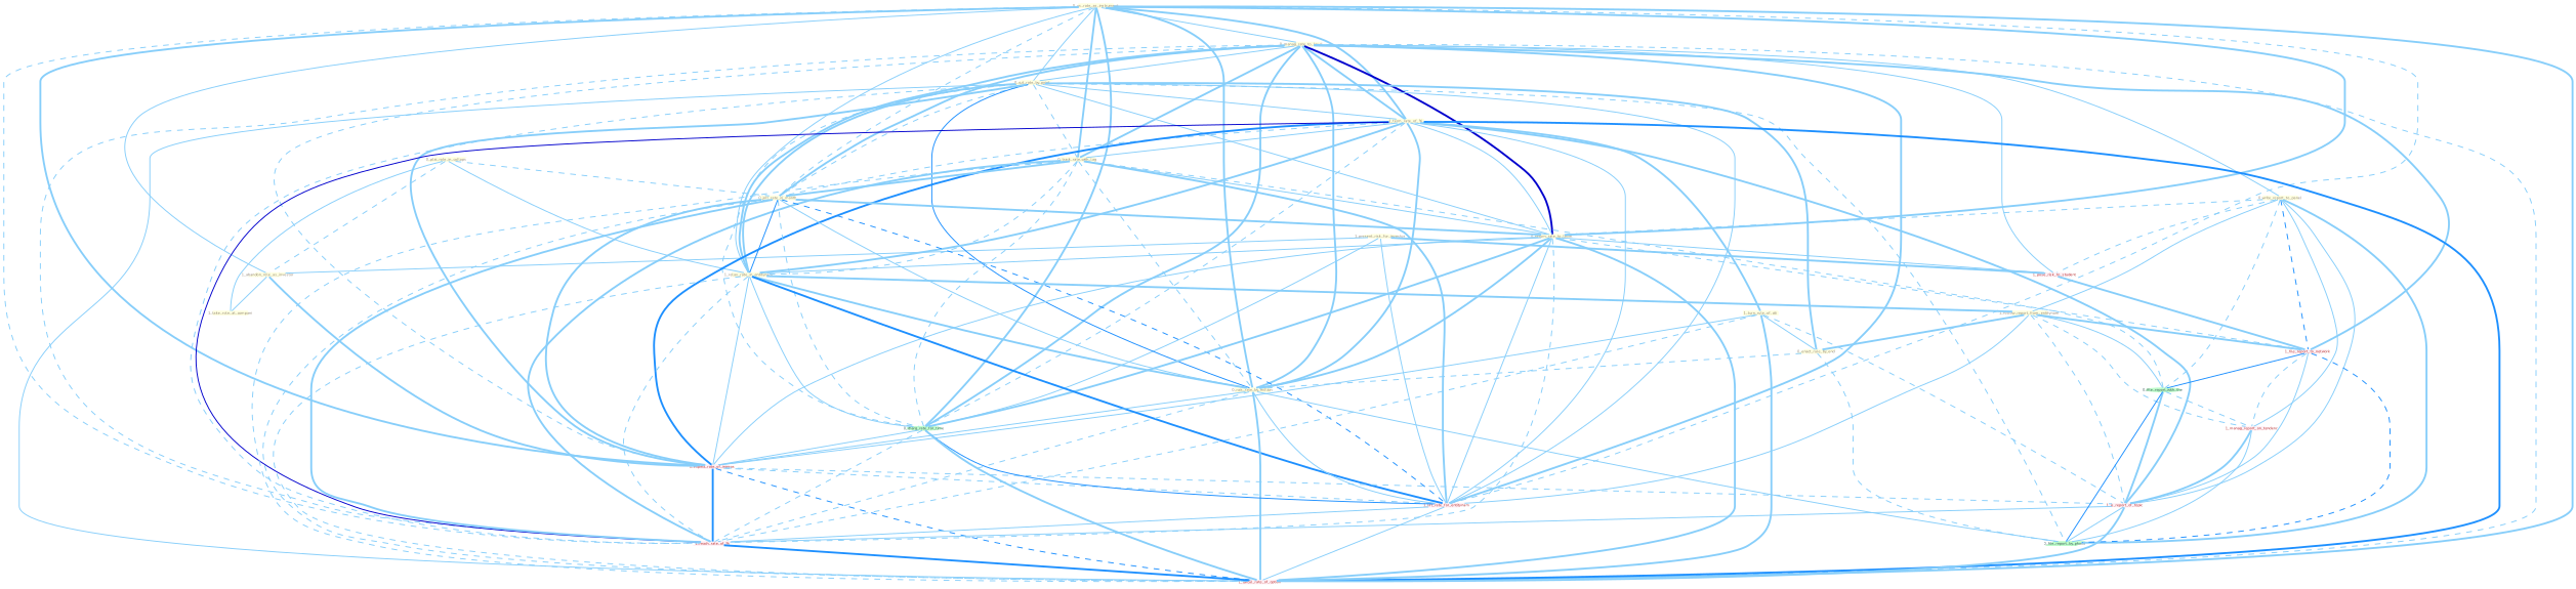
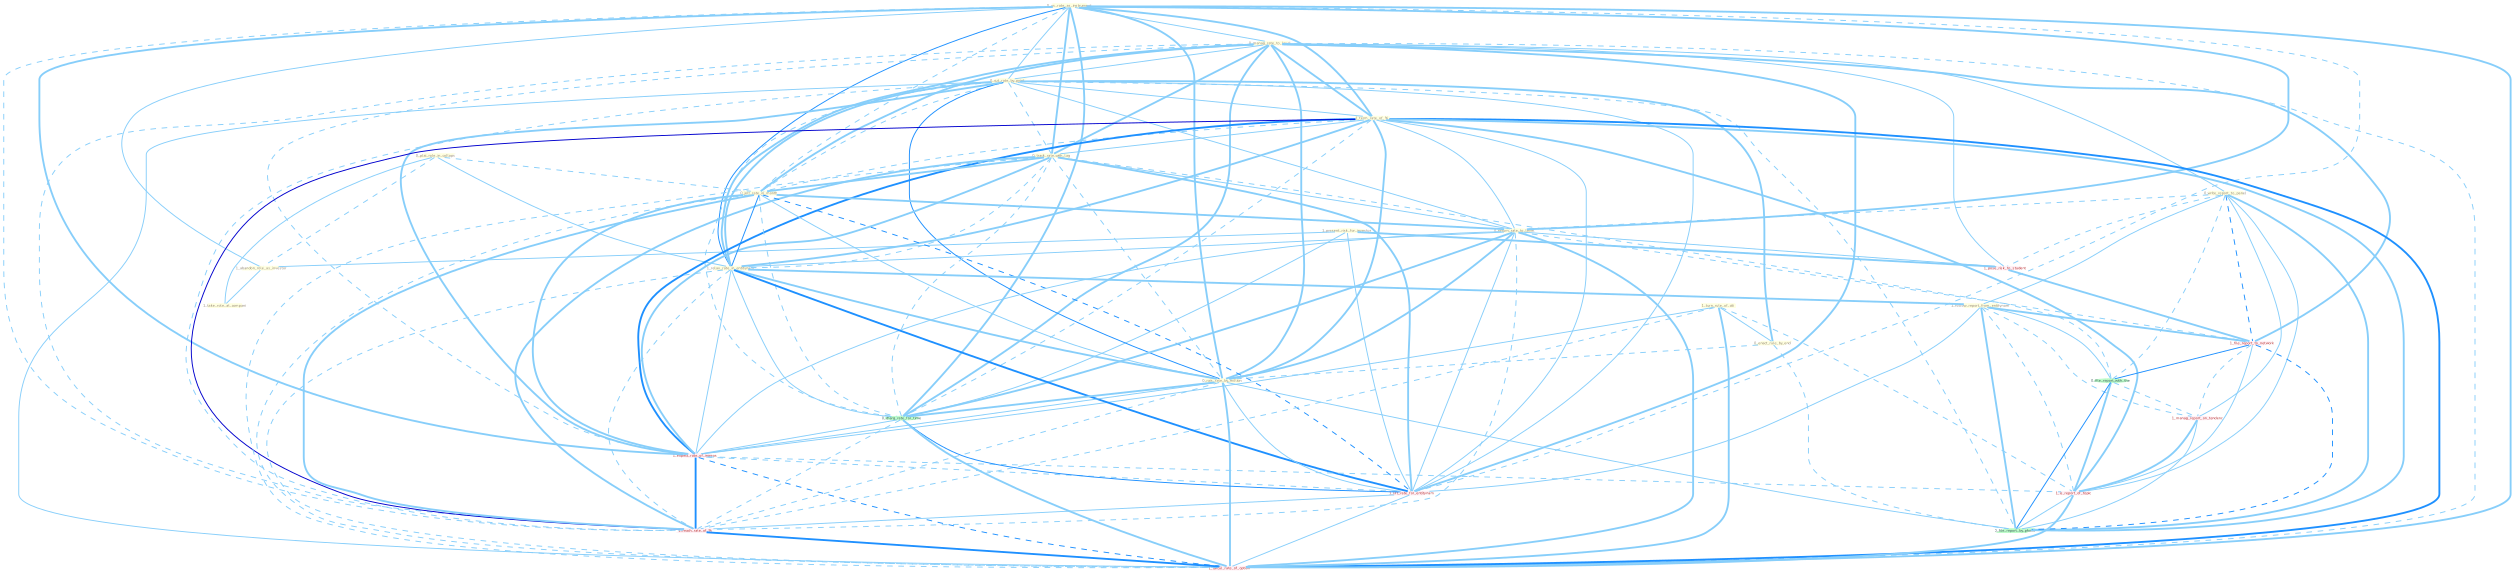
  graph {
    fontname=Nunito
    node [color="#ffffe0" fixedsize=true fontcolor="#8b7d6b" fontname=Nunito fontsize=4 shape=note style=filled]
    edge [color="#87cefa" fontname=Nunito style=bold w=1]
    "0_us_rate_as_instrument " [height=.06 width=.5]
    "1_present_risk_for_investor " [height=.06 shape=ellipse width=.5]
    "0_manag_rate_to_level " [height=.06 shape=parallelogram width=.5]
    "0_cut_rate_by_point " [height=.06 shape=parallelogram width=.5]
    "0_plai_role_in_collaps " [height=.06 shape=parallelogram width=.5]
    "0_write_report_to_panel " [height=.06 width=.5]
    "1_abandon_role_as_investor " [height=.06 shape=parallelogram width=.5]
    "1_term_rate_of_% " [height=.06 width=.5]
    "0_track_rate_with_lag " [height=.06 width=.5]
    "0_jolt_rate_in_month " [height=.06 width=.5]
    "0_return_rate_to_level " [height=.06 shape=ellipse width=.5]
    "1_turn_rule_of_citi " [height=.06 width=.5]
    "1_relax_rate_in_entitynam " [height=.06 width=.5]
    "0_enact_rule_by_end " [height=.06 shape=parallelogram width=.5]
    "1_take_role_at_compani " [height=.06 width=.5]
    "0_rais_rate_by_million " [height=.06 width=.5]
    "1_follow_report_from_entitynam " [height=.06 width=.5]
    "1_pose_risk_to_student " [color="#fff0f5" fontcolor="#b22222" height=.06 shape=ellipse width=.5]
    "1_file_report_to_network " [color="#fff0f5" fontcolor="#b22222" height=.06 shape=parallelogram width=.5]
    "1_expect_rate_of_increas " [color="#fff0f5" fontcolor="#b22222" height=.06 shape=ellipse width=.5]
    n21 [color="#fff0f5" fontcolor="#b22222" height=.06 label="1_manag_report_on_tendenc" shape=ellipse width=.5]
    "1_lift_rate_for_entitynam " [color="#fff0f5" fontcolor="#b22222" height=.06 shape=parallelogram width=.5]
    "1_is_report_of_topic " [color="#fff0f5" fontcolor="#b22222" height=.06 shape=ellipse width=.5]
    "1_reach_rate_of_% " [color="#fff0f5" fontcolor="#b22222" height=.06 shape=parallelogram width=.5]
    "1_calcul_rate_of_option " [color="#fff0f5" fontcolor="#b22222" height=.06 shape=parallelogram width=.5]
    "0_charg_rate_for_time " [color="#BDFCC9" fontcolor="#2f4f4f" height=.06 shape=ellipse width=.5]
    "0_file_report_by_phone " [color="#BDFCC9" fontcolor="#2f4f4f" height=.06 shape=parallelogram width=.5]
    "0_file_report_with_the " [color="#BDFCC9" fontcolor="#2f4f4f" height=.06 shape=ellipse width=.5]
    subgraph sub_1 {
      "0_us_rate_as_instrument "
      "1_present_risk_for_investor "
      "0_manag_rate_to_level "
      "0_cut_rate_by_point "
      "0_plai_role_in_collaps "
      "0_write_report_to_panel "
      "1_abandon_role_as_investor "
      "1_term_rate_of_% "
      "0_track_rate_with_lag "
      "0_jolt_rate_in_month "
      "0_return_rate_to_level "
      "1_turn_rule_of_citi "
      "1_relax_rate_in_entitynam "
      "0_enact_rule_by_end "
      "1_take_role_at_compani "
      "0_rais_rate_by_million "
      "1_follow_report_from_entitynam "
    }
    subgraph sub_2 {
      "1_pose_risk_to_student "
      "1_file_report_to_network "
      "1_expect_rate_of_increas "
      n21
      "1_lift_rate_for_entitynam "
      "1_is_report_of_topic "
      "1_reach_rate_of_% "
      "1_calcul_rate_of_option "
    }
    "0_us_rate_as_instrument " -- "0_manag_rate_to_level " [style=solid]
    "0_us_rate_as_instrument " -- "0_cut_rate_by_point " [style=solid]
    "0_us_rate_as_instrument " -- "1_abandon_role_as_investor " [style=solid]
    "0_us_rate_as_instrument " -- "1_term_rate_of_% "
    "0_us_rate_as_instrument " -- "0_track_rate_with_lag "
    "0_us_rate_as_instrument " -- "0_jolt_rate_in_month " [style=dashed]
    "0_us_rate_as_instrument " -- "0_return_rate_to_level "
-   "0_us_rate_as_instrument " -- "1_relax_rate_in_entitynam " [style=solid]
+   "0_us_rate_as_instrument " -- "1_relax_rate_in_entitynam " [color="#1e90ff" style=solid]
    "0_us_rate_as_instrument " -- "0_rais_rate_by_million "
    "0_us_rate_as_instrument " -- "1_expect_rate_of_increas "
    "0_us_rate_as_instrument " -- "1_lift_rate_for_entitynam " [style=dashed]
    "0_us_rate_as_instrument " -- "1_reach_rate_of_% " [style=dashed]
    "0_us_rate_as_instrument " -- "1_calcul_rate_of_option "
    "0_us_rate_as_instrument " -- "0_charg_rate_for_time "
    "1_present_risk_for_investor " -- "1_abandon_role_as_investor " [style=solid]
    "1_present_risk_for_investor " -- "1_pose_risk_to_student "
    "1_present_risk_for_investor " -- "1_lift_rate_for_entitynam " [style=solid]
    "1_present_risk_for_investor " -- "0_charg_rate_for_time " [style=solid]
    "0_manag_rate_to_level " -- "0_cut_rate_by_point " [style=solid]
    "0_manag_rate_to_level " -- "0_write_report_to_panel " [style=solid]
    "0_manag_rate_to_level " -- "1_term_rate_of_% "
    "0_manag_rate_to_level " -- "0_track_rate_with_lag "
    "0_manag_rate_to_level " -- "0_jolt_rate_in_month "
-   "0_manag_rate_to_level " -- "0_return_rate_to_level " [color="#0000cd" w=3]
    "0_manag_rate_to_level " -- "1_relax_rate_in_entitynam "
    "0_manag_rate_to_level " -- "0_rais_rate_by_million "
    "0_manag_rate_to_level " -- "1_pose_risk_to_student " [style=solid]
    "0_manag_rate_to_level " -- "1_file_report_to_network "
    "0_manag_rate_to_level " -- "1_expect_rate_of_increas " [style=dashed]
    "0_manag_rate_to_level " -- "1_lift_rate_for_entitynam "
    "0_manag_rate_to_level " -- "1_reach_rate_of_% " [style=dashed]
    "0_manag_rate_to_level " -- "1_calcul_rate_of_option " [style=dashed]
    "0_manag_rate_to_level " -- "0_charg_rate_for_time "
    "0_cut_rate_by_point " -- "1_term_rate_of_% " [style=solid]
    "0_cut_rate_by_point " -- "0_track_rate_with_lag " [style=dashed]
    "0_cut_rate_by_point " -- "0_jolt_rate_in_month " [style=dashed]
    "0_cut_rate_by_point " -- "0_return_rate_to_level " [style=solid]
    "0_cut_rate_by_point " -- "1_relax_rate_in_entitynam "
    "0_cut_rate_by_point " -- "0_enact_rule_by_end "
    "0_cut_rate_by_point " -- "0_rais_rate_by_million " [color="#1e90ff" style=solid w=2]
    "0_cut_rate_by_point " -- "1_expect_rate_of_increas "
    "0_cut_rate_by_point " -- "1_lift_rate_for_entitynam " [style=solid]
    "0_cut_rate_by_point " -- "1_reach_rate_of_% " [style=dashed]
    "0_cut_rate_by_point " -- "1_calcul_rate_of_option " [style=solid]
    "0_cut_rate_by_point " -- "0_charg_rate_for_time " [style=dashed]
    "0_cut_rate_by_point " -- "0_file_report_by_phone " [style=dashed]
    "0_plai_role_in_collaps " -- "1_abandon_role_as_investor " [style=dashed]
    "0_plai_role_in_collaps " -- "0_jolt_rate_in_month " [style=dashed]
    "0_plai_role_in_collaps " -- "1_relax_rate_in_entitynam " [style=solid]
    "0_plai_role_in_collaps " -- "1_take_role_at_compani " [style=solid]
    "0_write_report_to_panel " -- "0_return_rate_to_level " [style=dashed]
    "0_write_report_to_panel " -- "1_follow_report_from_entitynam " [style=solid]
    "0_write_report_to_panel " -- "1_pose_risk_to_student " [style=dashed]
    "0_write_report_to_panel " -- "1_file_report_to_network " [color="#1e90ff" style=dashed w=2]
    "0_write_report_to_panel " -- n21 [style=solid]
    "0_write_report_to_panel " -- "1_is_report_of_topic " [style=solid]
    "0_write_report_to_panel " -- "0_file_report_by_phone "
    "0_write_report_to_panel " -- "0_file_report_with_the " [style=dashed]
    "1_abandon_role_as_investor " -- "1_take_role_at_compani " [style=solid]
    "1_term_rate_of_% " -- "0_track_rate_with_lag " [style=solid]
    "1_term_rate_of_% " -- "0_jolt_rate_in_month " [style=dashed]
    "1_term_rate_of_% " -- "0_return_rate_to_level " [style=solid]
-   "1_term_rate_of_% " -- "1_turn_rule_of_citi "
+   "1_term_rate_of_% " -- "0_file_report_by_phone "
    "1_term_rate_of_% " -- "1_relax_rate_in_entitynam "
    "1_term_rate_of_% " -- "0_rais_rate_by_million "
    "1_term_rate_of_% " -- "1_expect_rate_of_increas " [color="#1e90ff" w=2]
    "1_term_rate_of_% " -- "1_lift_rate_for_entitynam " [style=solid]
    "1_term_rate_of_% " -- "1_is_report_of_topic "
    "1_term_rate_of_% " -- "1_reach_rate_of_% " [color="#0000cd" style=solid w=3]
    "1_term_rate_of_% " -- "1_calcul_rate_of_option " [color="#1e90ff" w=2]
    "1_term_rate_of_% " -- "0_charg_rate_for_time " [style=dashed]
    "0_track_rate_with_lag " -- "0_jolt_rate_in_month "
    "0_track_rate_with_lag " -- "0_return_rate_to_level " [style=solid]
    "0_track_rate_with_lag " -- "1_relax_rate_in_entitynam " [style=dashed]
    "0_track_rate_with_lag " -- "0_rais_rate_by_million " [style=dashed]
-   "1_abandon_role_as_investor " -- "1_expect_rate_of_increas "
+   "0_track_rate_with_lag " -- "1_expect_rate_of_increas "
    "0_track_rate_with_lag " -- "1_lift_rate_for_entitynam "
    "0_track_rate_with_lag " -- "1_reach_rate_of_% "
    "0_track_rate_with_lag " -- "1_calcul_rate_of_option " [style=dashed]
    "0_track_rate_with_lag " -- "0_charg_rate_for_time " [style=dashed]
    "0_track_rate_with_lag " -- "0_file_report_with_the " [style=dashed]
    "0_jolt_rate_in_month " -- "0_return_rate_to_level "
    "0_jolt_rate_in_month " -- "1_relax_rate_in_entitynam " [color="#1e90ff" style=solid w=2]
    "0_jolt_rate_in_month " -- "0_rais_rate_by_million " [style=solid]
    "0_jolt_rate_in_month " -- "1_expect_rate_of_increas "
    "0_jolt_rate_in_month " -- "1_lift_rate_for_entitynam " [color="#1e90ff" style=dashed]
    "0_jolt_rate_in_month " -- "1_reach_rate_of_% "
    "0_jolt_rate_in_month " -- "1_calcul_rate_of_option " [style=dashed]
    "0_jolt_rate_in_month " -- "0_charg_rate_for_time " [style=dashed]
    "0_return_rate_to_level " -- "1_relax_rate_in_entitynam " [style=solid]
    "0_return_rate_to_level " -- "0_rais_rate_by_million "
    "0_return_rate_to_level " -- "1_pose_risk_to_student " [style=solid]
    "0_return_rate_to_level " -- "1_file_report_to_network " [style=dashed]
    "0_return_rate_to_level " -- "1_expect_rate_of_increas " [style=solid]
    "0_return_rate_to_level " -- "1_lift_rate_for_entitynam " [style=solid]
    "0_return_rate_to_level " -- "1_reach_rate_of_% " [style=dashed]
    "0_return_rate_to_level " -- "1_calcul_rate_of_option "
    "0_return_rate_to_level " -- "0_charg_rate_for_time "
    "1_turn_rule_of_citi " -- "0_enact_rule_by_end " [style=solid]
    "1_turn_rule_of_citi " -- "1_expect_rate_of_increas " [style=solid]
    "1_turn_rule_of_citi " -- "1_is_report_of_topic " [style=dashed]
    "1_turn_rule_of_citi " -- "1_reach_rate_of_% " [style=dashed]
    "1_turn_rule_of_citi " -- "1_calcul_rate_of_option "
    "1_relax_rate_in_entitynam " -- "0_rais_rate_by_million "
    "1_relax_rate_in_entitynam " -- "1_follow_report_from_entitynam "
    "1_relax_rate_in_entitynam " -- "1_expect_rate_of_increas " [style=solid]
    "1_relax_rate_in_entitynam " -- "1_lift_rate_for_entitynam " [color="#1e90ff" w=2]
    "1_relax_rate_in_entitynam " -- "1_reach_rate_of_% " [style=dashed]
    "1_relax_rate_in_entitynam " -- "1_calcul_rate_of_option " [style=dashed]
    "1_relax_rate_in_entitynam " -- "0_charg_rate_for_time " [style=solid]
    "0_enact_rule_by_end " -- "0_rais_rate_by_million " [style=dashed]
    "0_enact_rule_by_end " -- "0_file_report_by_phone " [style=dashed]
    "0_rais_rate_by_million " -- "1_expect_rate_of_increas " [style=solid]
    "0_rais_rate_by_million " -- "1_lift_rate_for_entitynam " [style=solid]
    "0_rais_rate_by_million " -- "1_reach_rate_of_% " [style=dashed]
    "0_rais_rate_by_million " -- "1_calcul_rate_of_option "
+   "0_rais_rate_by_million " -- "0_charg_rate_for_time "
    "0_rais_rate_by_million " -- "0_file_report_by_phone " [style=solid]
    "1_follow_report_from_entitynam " -- "1_file_report_to_network "
    "1_follow_report_from_entitynam " -- n21 [style=dashed]
    "1_follow_report_from_entitynam " -- "1_lift_rate_for_entitynam " [style=solid]
    "1_follow_report_from_entitynam " -- "1_is_report_of_topic " [style=dashed]
-   "1_follow_report_from_entitynam " -- "0_enact_rule_by_end "
+   "1_follow_report_from_entitynam " -- "0_file_report_by_phone "
    "1_follow_report_from_entitynam " -- "0_file_report_with_the " [style=solid]
    "1_pose_risk_to_student " -- "1_file_report_to_network "
    "1_file_report_to_network " -- n21 [style=dashed]
    "1_file_report_to_network " -- "1_is_report_of_topic " [style=solid]
    "1_file_report_to_network " -- "0_file_report_by_phone " [color="#1e90ff" style=dashed w=2]
    "1_file_report_to_network " -- "0_file_report_with_the " [color="#1e90ff" style=solid w=2]
    "1_expect_rate_of_increas " -- "1_lift_rate_for_entitynam " [style=dashed]
    "1_expect_rate_of_increas " -- "1_is_report_of_topic " [style=dashed]
    "1_expect_rate_of_increas " -- "1_reach_rate_of_% " [color="#1e90ff" w=2]
    "1_expect_rate_of_increas " -- "1_calcul_rate_of_option " [color="#1e90ff" style=dashed w=2]
    n21 -- "1_is_report_of_topic "
    n21 -- "0_file_report_by_phone " [style=solid]
    "1_lift_rate_for_entitynam " -- "1_reach_rate_of_% " [style=solid]
    "1_lift_rate_for_entitynam " -- "1_calcul_rate_of_option " [style=solid]
-   "1_is_report_of_topic " -- "1_reach_rate_of_% " [style=solid]
    "1_is_report_of_topic " -- "1_calcul_rate_of_option "
    "1_is_report_of_topic " -- "0_file_report_by_phone " [style=solid]
    "1_reach_rate_of_% " -- "1_calcul_rate_of_option " [color="#1e90ff" w=2]
    "0_charg_rate_for_time " -- "1_expect_rate_of_increas " [style=solid]
    "0_charg_rate_for_time " -- "1_lift_rate_for_entitynam " [color="#1e90ff" style=solid w=2]
    "0_charg_rate_for_time " -- "1_reach_rate_of_% " [style=dashed]
    "0_charg_rate_for_time " -- "1_calcul_rate_of_option "
    "0_file_report_with_the " -- n21 [style=dashed]
    "0_file_report_with_the " -- "1_is_report_of_topic "
    "0_file_report_with_the " -- "0_file_report_by_phone " [color="#1e90ff" style=solid w=2]
  }
